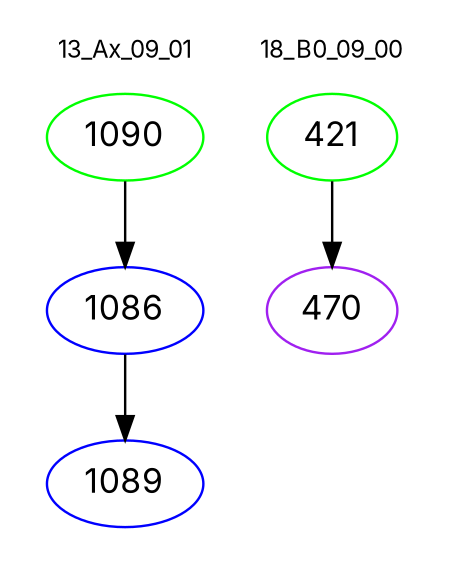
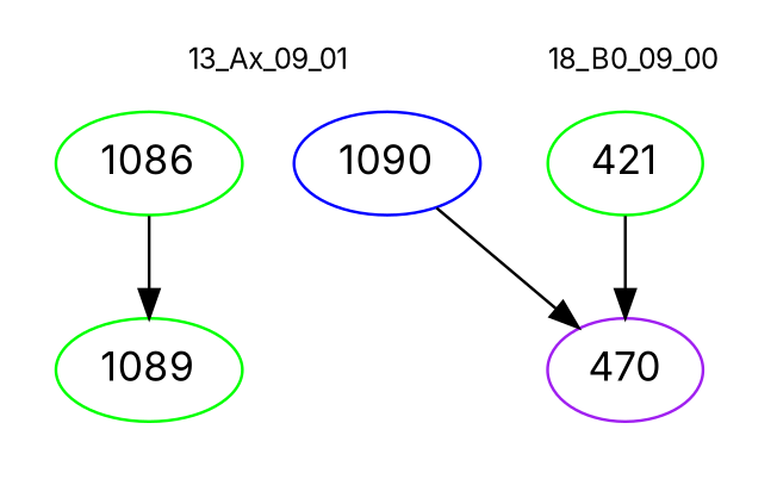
  digraph {
    fontname=Inter
    node [color=blue fontname=Inter]
    edge [color=black fontname=Inter]
-   n1 [color=green label=1090]
-   n2 [label=1086]
-   n3 [label=1089]
+   n1 [label=1090]
+   n2 [color=green label=1086]
+   n3 [color=green label=1089]
    n4 [color=green label=421]
    n5 [color=purple label=470]
    subgraph cluster_1 {
      color=white
      fontsize=10
      label="13_Ax_09_01"
      n1
      n2
      n3
    }
    subgraph cluster_2 {
      color=white
      fontsize=10
      label="18_B0_09_00"
      n4
      n5
    }
-   n1 -> n2
+   n1 -> n5
    n2 -> n3
    n4 -> n5
  }
